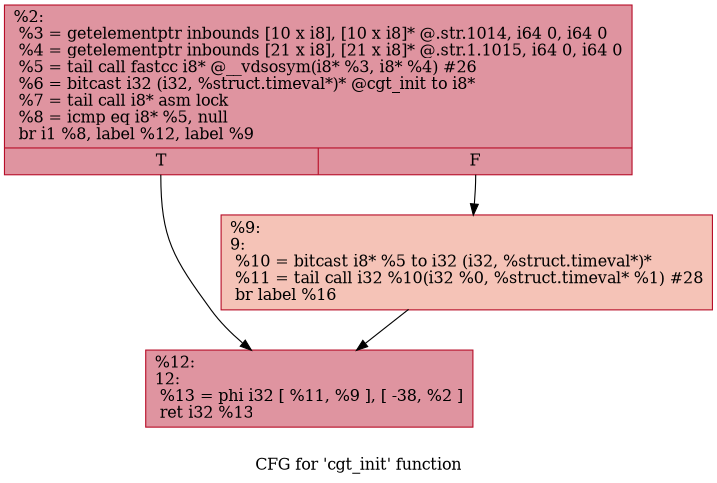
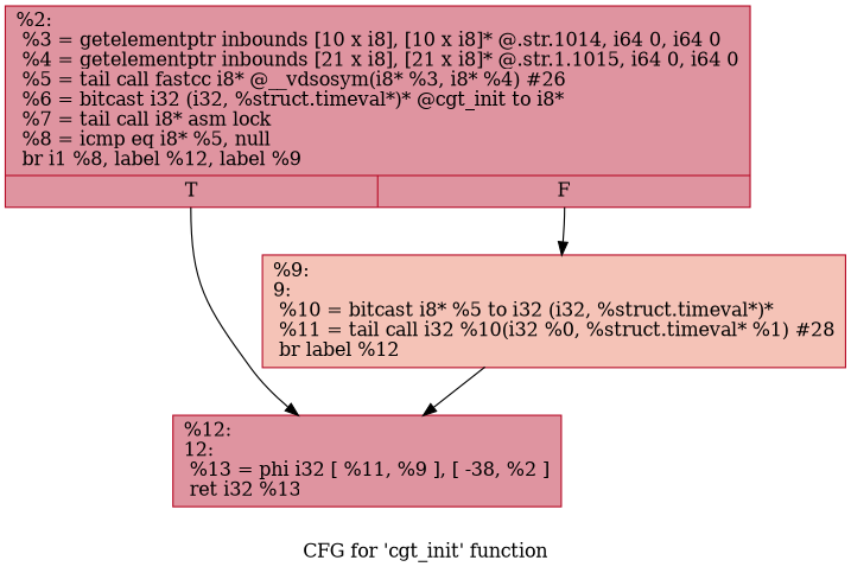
  digraph {
    label="CFG for 'cgt_init' function"
    node [color="#b70d28ff" fillcolor="#b70d2870" shape=record style=filled]
    n1 [label="{%2:\l  %3 = getelementptr inbounds [10 x i8], [10 x i8]* @.str.1014, i64 0, i64 0\l  %4 = getelementptr inbounds [21 x i8], [21 x i8]* @.str.1.1015, i64 0, i64 0\l  %5 = tail call fastcc i8* @__vdsosym(i8* %3, i8* %4) #26\l  %6 = bitcast i32 (i32, %struct.timeval*)* @cgt_init to i8*\l  %7 = tail call i8* asm lock \l  %8 = icmp eq i8* %5, null\l  br i1 %8, label %12, label %9\l|{<s0>T|<s1>F}}"]
    n2 [label="{%12:\l12:                                               \l  %13 = phi i32 [ %11, %9 ], [ -38, %2 ]\l  ret i32 %13\l}"]
-   n3 [fillcolor="#e8765c70" label="{%9:\l9:                                                \l  %10 = bitcast i8* %5 to i32 (i32, %struct.timeval*)*\l  %11 = tail call i32 %10(i32 %0, %struct.timeval* %1) #28\l  br label %16\l}"]
+   n3 [fillcolor="#e8765c70" label="{%9:\l9:                                                \l  %10 = bitcast i8* %5 to i32 (i32, %struct.timeval*)*\l  %11 = tail call i32 %10(i32 %0, %struct.timeval* %1) #28\l  br label %12\l}"]
    n1 -> n2 [tailport=s0]
    n1 -> n3 [tailport=s1]
    n3 -> n2
  }
